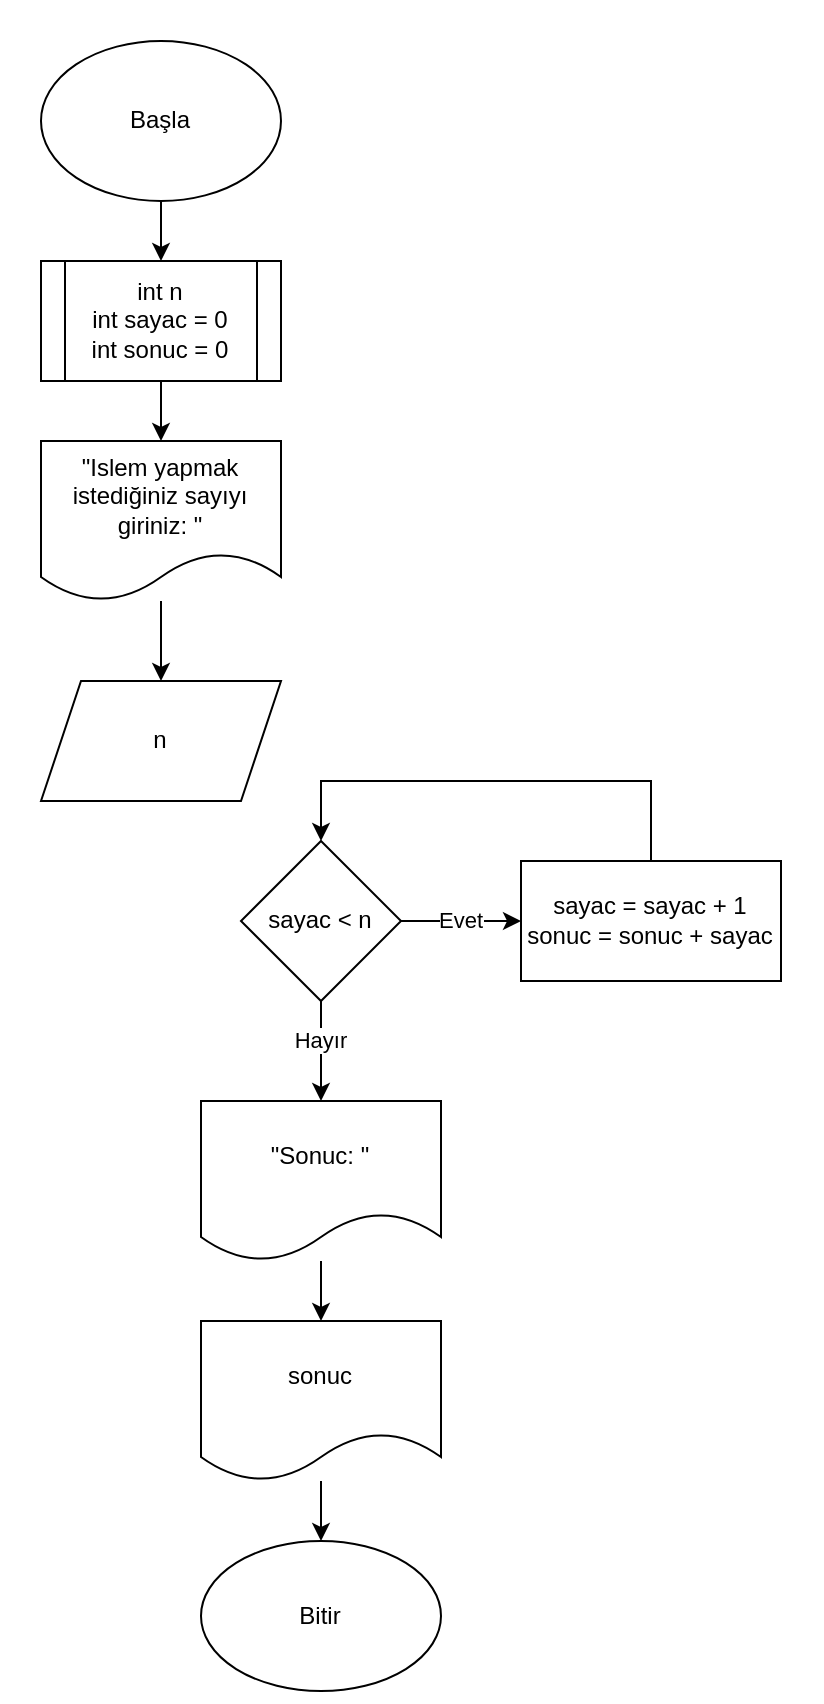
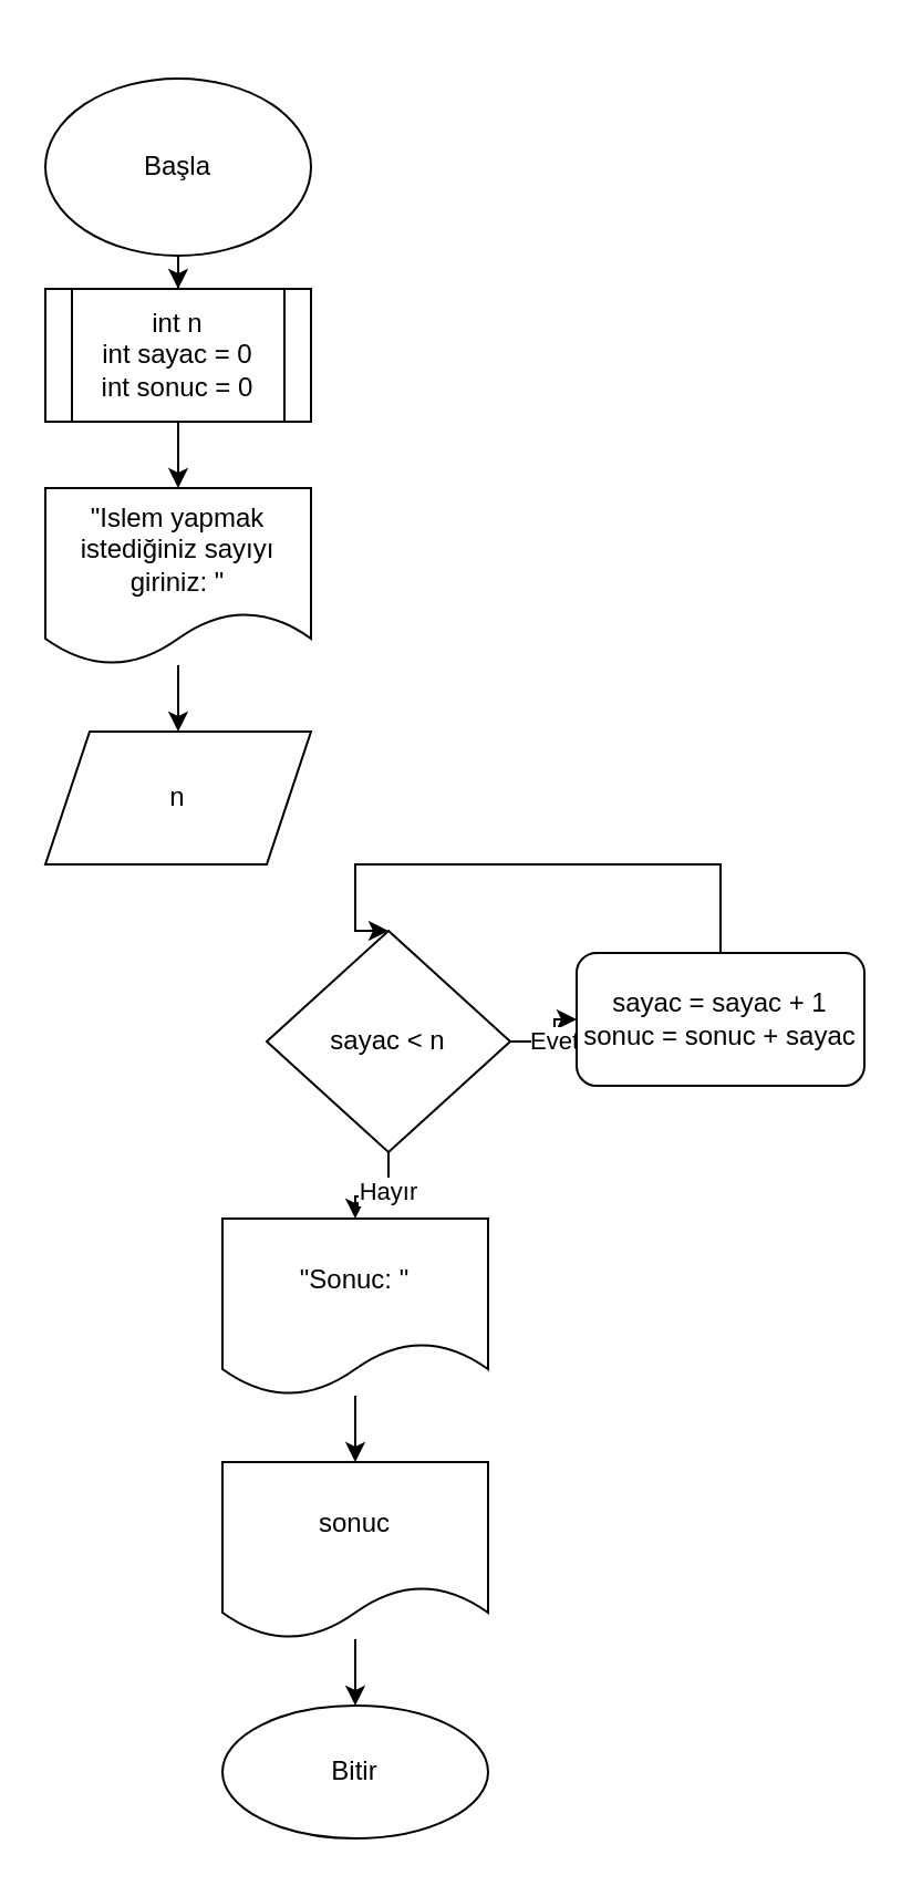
  <mxCell id="0" />
  <mxCell id="1" parent="0" />
  <mxCell id="2" value="" style="edgeStyle=orthogonalEdgeStyle;rounded=0;orthogonalLoop=1;jettySize=auto;html=1;" edge="1" parent="1" source="3" target="5"><mxGeometry relative="1" as="geometry" /></mxCell>
- <mxCell id="3" value="Başla" style="ellipse;whiteSpace=wrap;html=1;" vertex="1" parent="1"><mxGeometry x="20" y="20" width="120" height="80" as="geometry" /></mxCell>
+ <mxCell id="3" value="Başla" style="ellipse;whiteSpace=wrap;html=1;" vertex="1" parent="1"><mxGeometry x="20" y="35" width="120" height="80" as="geometry" /></mxCell>
  <mxCell id="4" value="" style="edgeStyle=orthogonalEdgeStyle;rounded=0;orthogonalLoop=1;jettySize=auto;html=1;" edge="1" parent="1" source="5" target="7"><mxGeometry relative="1" as="geometry" /></mxCell>
  <mxCell id="5" value="int n&lt;br&gt;int sayac = 0&lt;br&gt;int sonuc = 0" style="shape=process;whiteSpace=wrap;html=1;backgroundOutline=1;" vertex="1" parent="1"><mxGeometry x="20" y="130" width="120" height="60" as="geometry" /></mxCell>
  <mxCell id="6" value="" style="edgeStyle=orthogonalEdgeStyle;rounded=0;orthogonalLoop=1;jettySize=auto;html=1;" edge="1" parent="1" source="7" target="8"><mxGeometry relative="1" as="geometry" /></mxCell>
  <mxCell id="7" value="&quot;Islem yapmak istediğiniz sayıyı giriniz: &quot;" style="shape=document;whiteSpace=wrap;html=1;boundedLbl=1;" vertex="1" parent="1"><mxGeometry x="20" y="220" width="120" height="80" as="geometry" /></mxCell>
- <mxCell id="8" value="n" style="shape=parallelogram;perimeter=parallelogramPerimeter;whiteSpace=wrap;html=1;fixedSize=1;" vertex="1" parent="1"><mxGeometry x="20" y="340" width="120" height="60" as="geometry" /></mxCell>
+ <mxCell id="8" value="n" style="shape=parallelogram;perimeter=parallelogramPerimeter;whiteSpace=wrap;html=1;fixedSize=1;" vertex="1" parent="1"><mxGeometry x="20" y="330" width="120" height="60" as="geometry" /></mxCell>
  <mxCell id="9" value="Evet" style="edgeStyle=orthogonalEdgeStyle;rounded=0;orthogonalLoop=1;jettySize=auto;html=1;" edge="1" parent="1" source="11" target="13"><mxGeometry relative="1" as="geometry" /></mxCell>
  <mxCell id="10" value="Hayır" style="edgeStyle=orthogonalEdgeStyle;rounded=0;orthogonalLoop=1;jettySize=auto;html=1;" edge="1" parent="1" source="11" target="15"><mxGeometry x="-0.2" relative="1" as="geometry"><mxPoint as="offset" /></mxGeometry></mxCell>
- <mxCell id="11" value="sayac &amp;lt; n" style="rhombus;whiteSpace=wrap;html=1;" vertex="1" parent="1"><mxGeometry x="120" y="420" width="80" height="80" as="geometry" /></mxCell>
+ <mxCell id="11" value="sayac &amp;lt; n" style="rhombus;whiteSpace=wrap;html=1;" vertex="1" parent="1"><mxGeometry x="120" y="420" width="110" height="100" as="geometry" /></mxCell>
  <mxCell id="12" style="edgeStyle=orthogonalEdgeStyle;rounded=0;orthogonalLoop=1;jettySize=auto;html=1;exitX=0.5;exitY=0;exitDx=0;exitDy=0;entryX=0.5;entryY=0;entryDx=0;entryDy=0;" edge="1" parent="1" source="13" target="11"><mxGeometry relative="1" as="geometry"><Array as="points"><mxPoint x="325" y="390" /><mxPoint x="160" y="390" /></Array></mxGeometry></mxCell>
- <mxCell id="13" value="sayac = sayac + 1&lt;br&gt;sonuc = sonuc + sayac" style="whiteSpace=wrap;html=1;" vertex="1" parent="1"><mxGeometry x="260" y="430" width="130" height="60" as="geometry" /></mxCell>
+ <mxCell id="13" value="sayac = sayac + 1&lt;br&gt;sonuc = sonuc + sayac" style="whiteSpace=wrap;html=1;rounded=1;" vertex="1" parent="1"><mxGeometry x="260" y="430" width="130" height="60" as="geometry" /></mxCell>
  <mxCell id="14" value="" style="edgeStyle=orthogonalEdgeStyle;rounded=0;orthogonalLoop=1;jettySize=auto;html=1;" edge="1" parent="1" source="15" target="17"><mxGeometry relative="1" as="geometry" /></mxCell>
  <mxCell id="15" value="&quot;Sonuc: &quot;" style="shape=document;whiteSpace=wrap;html=1;boundedLbl=1;" vertex="1" parent="1"><mxGeometry x="100" y="550" width="120" height="80" as="geometry" /></mxCell>
  <mxCell id="16" value="" style="edgeStyle=orthogonalEdgeStyle;rounded=0;orthogonalLoop=1;jettySize=auto;html=1;" edge="1" parent="1" source="17" target="18"><mxGeometry relative="1" as="geometry" /></mxCell>
  <mxCell id="17" value="sonuc" style="shape=document;whiteSpace=wrap;html=1;boundedLbl=1;" vertex="1" parent="1"><mxGeometry x="100" y="660" width="120" height="80" as="geometry" /></mxCell>
- <mxCell id="18" value="Bitir" style="ellipse;whiteSpace=wrap;html=1;" vertex="1" parent="1"><mxGeometry x="100" y="770" width="120" height="75" as="geometry" /></mxCell>
+ <mxCell id="18" value="Bitir" style="ellipse;whiteSpace=wrap;html=1;" vertex="1" parent="1"><mxGeometry x="100" y="770" width="120" height="60" as="geometry" /></mxCell>
